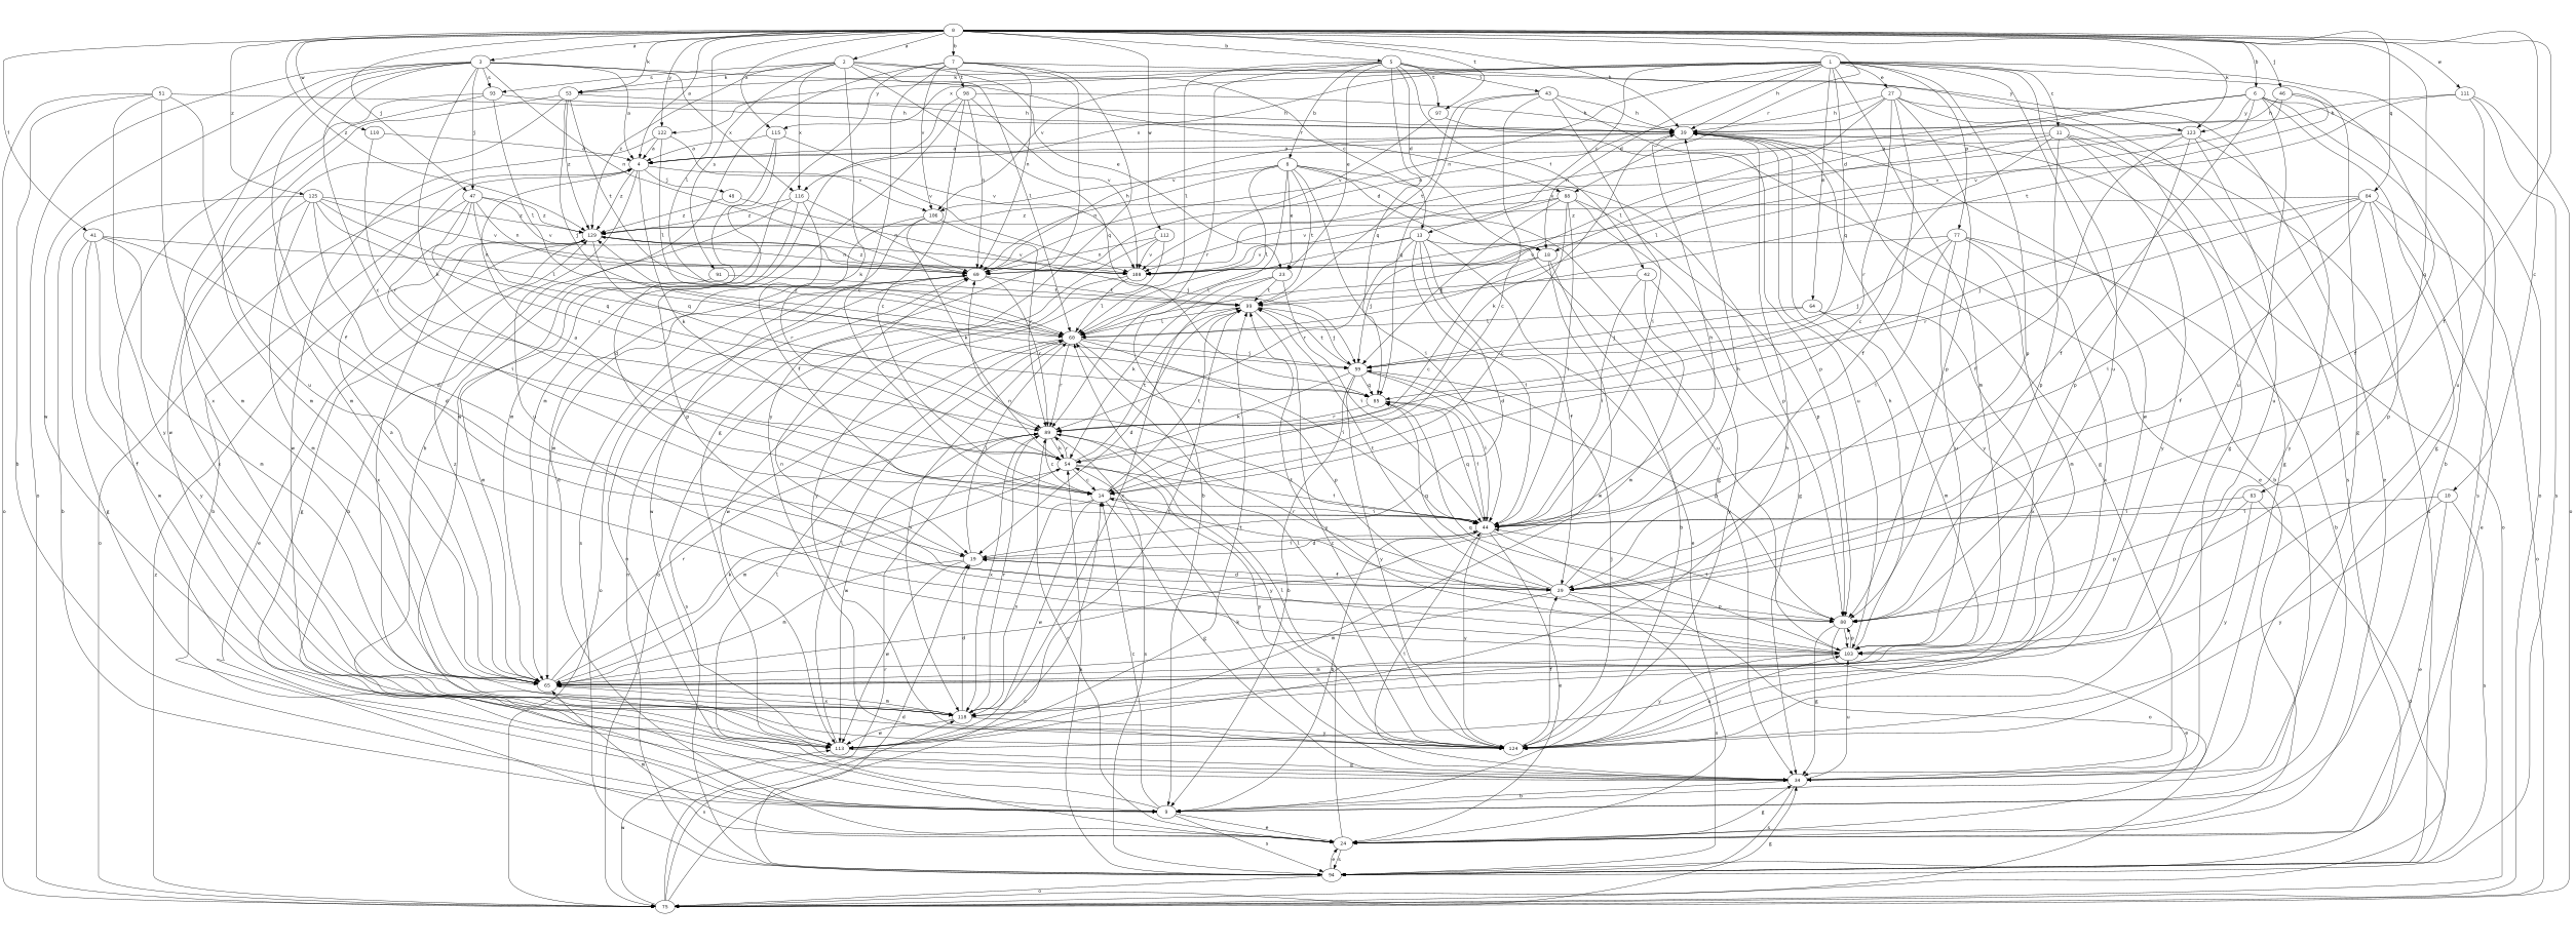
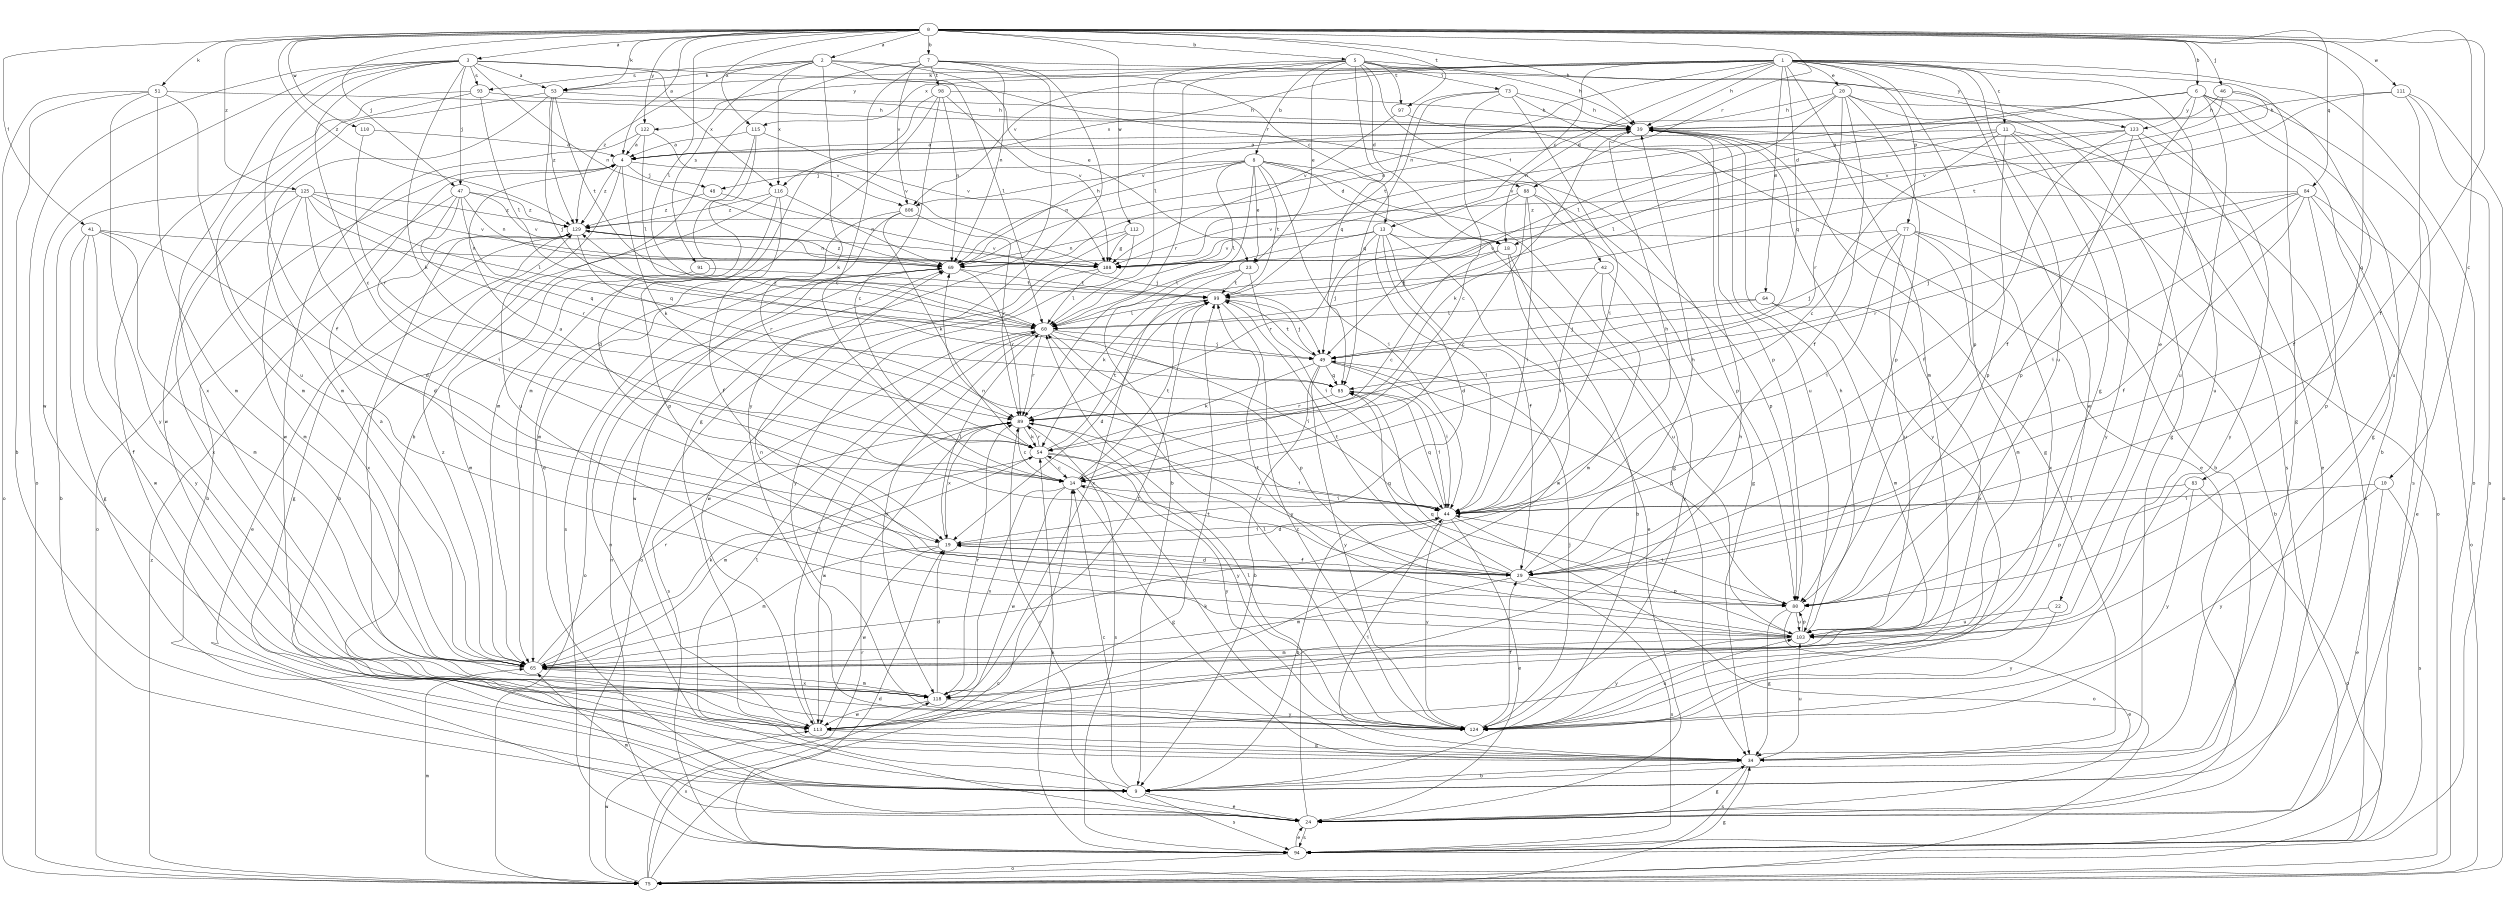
  strict digraph {
    fontname="Source Code Pro"
    node [fontname="Source Code Pro"]
    edge [fontname="Source Code Pro"]
    0
    2
    3
    4
    5
    6
    7
    10
    29
    39
    41
    46
    47
    51
    53
    60
    83
    84
    88
    97
    110
    111
    112
    115
    122
    125
    129
    13
    85
    116
    23
    54
    91
    93
    69
    75
    113
    14
    118
    103
-   106
+   106 [label=806]
    48
    18
    8
    42
-   43
+   43 [label=73]
    89
    94
    34
    9
    123
    98
    124
    44
    24
    65
    80
    99
    19
    108
-   49 [label=59]
+   49
    1
    11
-   20 [label=27]
+   20
+   22
    64
    77
    0 -> 2 [label=a]
    0 -> 3 [label=a]
    0 -> 4 [label=a]
    0 -> 5 [label=b]
    0 -> 6 [label=b]
    0 -> 7 [label=b]
    0 -> 10 [label=c]
    0 -> 29 [label=f]
    0 -> 39 [label=h]
    0 -> 41 [label=i]
    0 -> 46 [label=j]
    0 -> 47 [label=j]
-   0 -> 123 [label=k]
+   0 -> 51 [label=k]
    0 -> 53 [label=k]
    0 -> 60 [label=l]
    0 -> 83 [label=q]
    0 -> 84 [label=q]
    0 -> 88 [label=r]
    0 -> 97 [label=t]
    0 -> 110 [label=w]
    0 -> 111 [label=w]
    0 -> 112 [label=w]
    0 -> 115 [label=x]
    0 -> 122 [label=y]
    0 -> 125 [label=z]
    0 -> 129 [label=z]
    2 -> 53 [label=k]
    2 -> 60 [label=l]
    2 -> 129 [label=z]
    2 -> 13 [label=c]
-   2 -> 85 [label=q]
    2 -> 116 [label=x]
    2 -> 23 [label=e]
    2 -> 54 [label=k]
    2 -> 91 [label=s]
    2 -> 93 [label=s]
-   3 -> 4 [label=a]
+   3 -> 53 [label=a]
    3 -> 29 [label=f]
    3 -> 47 [label=j]
    3 -> 88 [label=r]
    3 -> 116 [label=x]
    3 -> 54 [label=k]
    3 -> 93 [label=s]
    3 -> 69 [label=n]
    3 -> 75 [label=o]
    3 -> 113 [label=w]
    3 -> 14 [label=c]
    3 -> 118 [label=x]
    4 -> 129 [label=z]
    4 -> 54 [label=k]
    4 -> 75 [label=o]
    4 -> 103 [label=u]
    4 -> 106 [label=v]
    4 -> 48 [label=j]
+   5 -> 39 [label=h]
    5 -> 60 [label=l]
    5 -> 97 [label=t]
    5 -> 122 [label=y]
    5 -> 85 [label=q]
    5 -> 23 [label=e]
    5 -> 18 [label=d]
    5 -> 8 [label=b]
    5 -> 42 [label=i]
    5 -> 43 [label=i]
    5 -> 89 [label=r]
    5 -> 94 [label=s]
    6 -> 29 [label=f]
    6 -> 69 [label=n]
    6 -> 103 [label=u]
    6 -> 18 [label=d]
    6 -> 94 [label=s]
    6 -> 34 [label=g]
    6 -> 9 [label=b]
    6 -> 123 [label=y]
    7 -> 69 [label=n]
-   7 -> 113 [label=w]
    7 -> 14 [label=c]
    7 -> 106 [label=v]
    7 -> 34 [label=g]
    7 -> 9 [label=b]
    7 -> 123 [label=y]
    7 -> 98 [label=t]
    7 -> 124 [label=y]
    10 -> 94 [label=s]
    10 -> 124 [label=y]
    10 -> 44 [label=i]
    10 -> 24 [label=e]
    29 -> 39 [label=h]
    29 -> 85 [label=q]
    29 -> 14 [label=c]
    29 -> 89 [label=r]
    29 -> 94 [label=s]
    29 -> 65 [label=m]
    29 -> 80 [label=p]
    29 -> 99 [label=t]
    29 -> 19 [label=d]
    39 -> 4 [label=a]
    39 -> 54 [label=k]
    39 -> 75 [label=o]
    39 -> 103 [label=u]
    39 -> 34 [label=g]
    39 -> 9 [label=b]
    39 -> 124 [label=y]
    41 -> 69 [label=n]
    41 -> 113 [label=w]
    41 -> 34 [label=g]
    41 -> 124 [label=y]
    41 -> 65 [label=m]
    41 -> 19 [label=d]
    46 -> 29 [label=f]
    46 -> 39 [label=h]
    46 -> 99 [label=t]
    46 -> 108 [label=v]
    47 -> 129 [label=z]
    47 -> 85 [label=q]
    47 -> 69 [label=n]
    47 -> 89 [label=r]
    47 -> 9 [label=b]
    47 -> 44 [label=i]
    47 -> 108 [label=v]
    51 -> 39 [label=h]
    51 -> 75 [label=o]
    51 -> 103 [label=u]
    51 -> 9 [label=b]
    51 -> 124 [label=y]
    51 -> 65 [label=m]
    53 -> 39 [label=h]
    53 -> 129 [label=z]
    53 -> 113 [label=w]
    53 -> 65 [label=m]
    53 -> 99 [label=t]
    53 -> 49 [label=j]
    60 -> 129 [label=z]
    60 -> 118 [label=x]
    60 -> 89 [label=r]
    60 -> 94 [label=s]
    60 -> 44 [label=i]
    60 -> 80 [label=p]
    60 -> 49 [label=j]
    83 -> 75 [label=o]
    83 -> 124 [label=y]
    83 -> 44 [label=i]
    83 -> 80 [label=p]
    84 -> 29 [label=f]
    84 -> 129 [label=z]
    84 -> 75 [label=o]
    84 -> 89 [label=r]
    84 -> 44 [label=i]
    84 -> 24 [label=e]
    84 -> 80 [label=p]
    84 -> 49 [label=j]
-   88 -> 129 [label=z]
    88 -> 14 [label=c]
    88 -> 34 [label=g]
    88 -> 44 [label=i]
    88 -> 80 [label=p]
    88 -> 108 [label=v]
    88 -> 49 [label=j]
    97 -> 24 [label=e]
    97 -> 108 [label=v]
    110 -> 4 [label=a]
    110 -> 89 [label=r]
    111 -> 39 [label=h]
    111 -> 75 [label=o]
    111 -> 103 [label=u]
    111 -> 94 [label=s]
    111 -> 108 [label=v]
    112 -> 69 [label=n]
    112 -> 75 [label=o]
    112 -> 124 [label=y]
-   112 -> 108 [label=v]
+   112 -> 108 [label=g]
    115 -> 4 [label=a]
    115 -> 65 [label=m]
    115 -> 19 [label=d]
    115 -> 108 [label=v]
    122 -> 4 [label=a]
    122 -> 60 [label=l]
    122 -> 113 [label=w]
    122 -> 108 [label=v]
    125 -> 60 [label=l]
    125 -> 129 [label=z]
    125 -> 85 [label=q]
    125 -> 118 [label=x]
    125 -> 9 [label=b]
    125 -> 65 [label=m]
    125 -> 19 [label=d]
    125 -> 108 [label=v]
    129 -> 69 [label=n]
    129 -> 118 [label=x]
    129 -> 89 [label=r]
    129 -> 34 [label=g]
    129 -> 24 [label=e]
    129 -> 108 [label=v]
    13 -> 29 [label=f]
    13 -> 60 [label=l]
    13 -> 103 [label=u]
    13 -> 89 [label=r]
    13 -> 44 [label=i]
    13 -> 24 [label=e]
    13 -> 19 [label=d]
    13 -> 108 [label=v]
    85 -> 89 [label=r]
    85 -> 44 [label=i]
-   116 -> 44 [label=f]
+   116 -> 29 [label=f]
    116 -> 129 [label=z]
    116 -> 69 [label=n]
    116 -> 9 [label=b]
    116 -> 80 [label=p]
    23 -> 54 [label=k]
    23 -> 118 [label=x]
    23 -> 44 [label=i]
    23 -> 99 [label=t]
    54 -> 14 [label=c]
    54 -> 89 [label=r]
    54 -> 124 [label=y]
    54 -> 44 [label=i]
    54 -> 65 [label=m]
    54 -> 99 [label=t]
    91 -> 65 [label=m]
    91 -> 99 [label=t]
    93 -> 39 [label=h]
    93 -> 60 [label=l]
    93 -> 9 [label=f]
    93 -> 65 [label=m]
    69 -> 39 [label=h]
    69 -> 75 [label=o]
    69 -> 113 [label=w]
    69 -> 89 [label=r]
    69 -> 99 [label=t]
    75 -> 129 [label=z]
    75 -> 113 [label=w]
    75 -> 14 [label=c]
    75 -> 118 [label=x]
    75 -> 89 [label=r]
    75 -> 34 [label=g]
+   75 -> 65 [label=m]
    113 -> 39 [label=h]
    113 -> 60 [label=l]
    113 -> 34 [label=g]
    113 -> 99 [label=t]
    14 -> 4 [label=a]
    14 -> 113 [label=w]
    14 -> 118 [label=x]
    14 -> 34 [label=g]
    14 -> 44 [label=i]
    14 -> 99 [label=t]
    118 -> 113 [label=w]
    118 -> 89 [label=r]
    118 -> 124 [label=y]
    118 -> 65 [label=m]
    118 -> 99 [label=t]
    118 -> 19 [label=d]
    103 -> 39 [label=h]
    103 -> 85 [label=q]
    103 -> 69 [label=n]
    103 -> 124 [label=y]
    103 -> 65 [label=m]
    103 -> 80 [label=p]
    103 -> 99 [label=t]
    106 -> 54 [label=k]
    106 -> 89 [label=r]
    106 -> 94 [label=s]
    106 -> 65 [label=m]
    48 -> 129 [label=z]
    48 -> 49 [label=j]
    18 -> 113 [label=w]
    18 -> 14 [label=c]
    18 -> 9 [label=b]
    18 -> 49 [label=j]
    8 -> 60 [label=l]
    8 -> 23 [label=e]
    8 -> 69 [label=n]
    8 -> 106 [label=v]
+   8 -> 48 [label=j]
    8 -> 18 [label=d]
    8 -> 34 [label=g]
    8 -> 9 [label=b]
    8 -> 44 [label=i]
    8 -> 80 [label=p]
    8 -> 99 [label=t]
    42 -> 124 [label=y]
    42 -> 44 [label=i]
    42 -> 65 [label=m]
    42 -> 99 [label=t]
    43 -> 39 [label=h]
    43 -> 85 [label=q]
    43 -> 14 [label=c]
    43 -> 44 [label=i]
    43 -> 80 [label=p]
    43 -> 99 [label=t]
    89 -> 54 [label=k]
    89 -> 113 [label=w]
    89 -> 14 [label=c]
-   89 -> 118 [label=x]
+   89 -> 19 [label=x]
    89 -> 94 [label=s]
    89 -> 124 [label=y]
    94 -> 54 [label=k]
    94 -> 69 [label=n]
    94 -> 75 [label=o]
    94 -> 24 [label=e]
    94 -> 19 [label=d]
    34 -> 54 [label=k]
    34 -> 103 [label=u]
    34 -> 94 [label=s]
    34 -> 9 [label=b]
    34 -> 44 [label=i]
    9 -> 60 [label=l]
    9 -> 14 [label=c]
    9 -> 94 [label=s]
    9 -> 24 [label=e]
    123 -> 4 [label=a]
    123 -> 29 [label=f]
    123 -> 103 [label=u]
    123 -> 124 [label=y]
    123 -> 80 [label=p]
    123 -> 108 [label=v]
    98 -> 39 [label=h]
    98 -> 69 [label=n]
    98 -> 14 [label=c]
    98 -> 24 [label=e]
    98 -> 65 [label=m]
    98 -> 108 [label=v]
    124 -> 29 [label=f]
    124 -> 60 [label=l]
    124 -> 103 [label=u]
    124 -> 49 [label=j]
    44 -> 39 [label=h]
    44 -> 85 [label=q]
    44 -> 69 [label=n]
    44 -> 75 [label=o]
    44 -> 9 [label=b]
    44 -> 124 [label=y]
    44 -> 24 [label=e]
    44 -> 19 [label=d]
    24 -> 60 [label=l]
    24 -> 69 [label=n]
    24 -> 89 [label=r]
    24 -> 94 [label=s]
    24 -> 34 [label=g]
    24 -> 65 [label=m]
    65 -> 4 [label=a]
    65 -> 129 [label=z]
    65 -> 54 [label=k]
    65 -> 118 [label=x]
    65 -> 89 [label=r]
    80 -> 103 [label=u]
    80 -> 34 [label=g]
    80 -> 44 [label=i]
    80 -> 24 [label=e]
    99 -> 60 [label=l]
    99 -> 124 [label=y]
    99 -> 19 [label=d]
    99 -> 49 [label=j]
    19 -> 29 [label=f]
    19 -> 60 [label=l]
    19 -> 113 [label=w]
    19 -> 44 [label=i]
    19 -> 65 [label=m]
    108 -> 60 [label=l]
    108 -> 129 [label=z]
    108 -> 113 [label=w]
    49 -> 85 [label=q]
    49 -> 54 [label=k]
    49 -> 9 [label=b]
    49 -> 124 [label=y]
    49 -> 44 [label=i]
    49 -> 80 [label=p]
    49 -> 99 [label=t]
    1 -> 39 [label=h]
    1 -> 53 [label=k]
    1 -> 115 [label=x]
    1 -> 13 [label=c]
    1 -> 85 [label=q]
    1 -> 116 [label=x]
    1 -> 69 [label=n]
    1 -> 75 [label=o]
    1 -> 113 [label=w]
    1 -> 103 [label=u]
    1 -> 106 [label=v]
    1 -> 18 [label=d]
    1 -> 34 [label=g]
    1 -> 65 [label=m]
    1 -> 80 [label=p]
    1 -> 11 [label=c]
    1 -> 20 [label=e]
+   1 -> 22 [label=e]
    1 -> 64 [label=m]
    1 -> 77 [label=p]
    11 -> 4 [label=a]
    11 -> 60 [label=l]
    11 -> 14 [label=c]
    11 -> 94 [label=s]
-   11 -> 34 [label=g]
+   11 -> 103 [label=g]
    11 -> 124 [label=y]
    11 -> 80 [label=p]
    20 -> 29 [label=f]
    20 -> 39 [label=h]
    20 -> 60 [label=l]
    20 -> 69 [label=n]
    20 -> 89 [label=r]
    20 -> 34 [label=g]
    20 -> 24 [label=e]
    20 -> 80 [label=p]
+   22 -> 103 [label=u]
+   22 -> 124 [label=y]
    64 -> 60 [label=l]
    64 -> 118 [label=x]
    64 -> 65 [label=m]
    64 -> 49 [label=j]
    77 -> 118 [label=x]
    77 -> 103 [label=u]
    77 -> 9 [label=b]
    77 -> 44 [label=i]
    77 -> 65 [label=m]
    77 -> 108 [label=v]
    77 -> 49 [label=j]
  }
